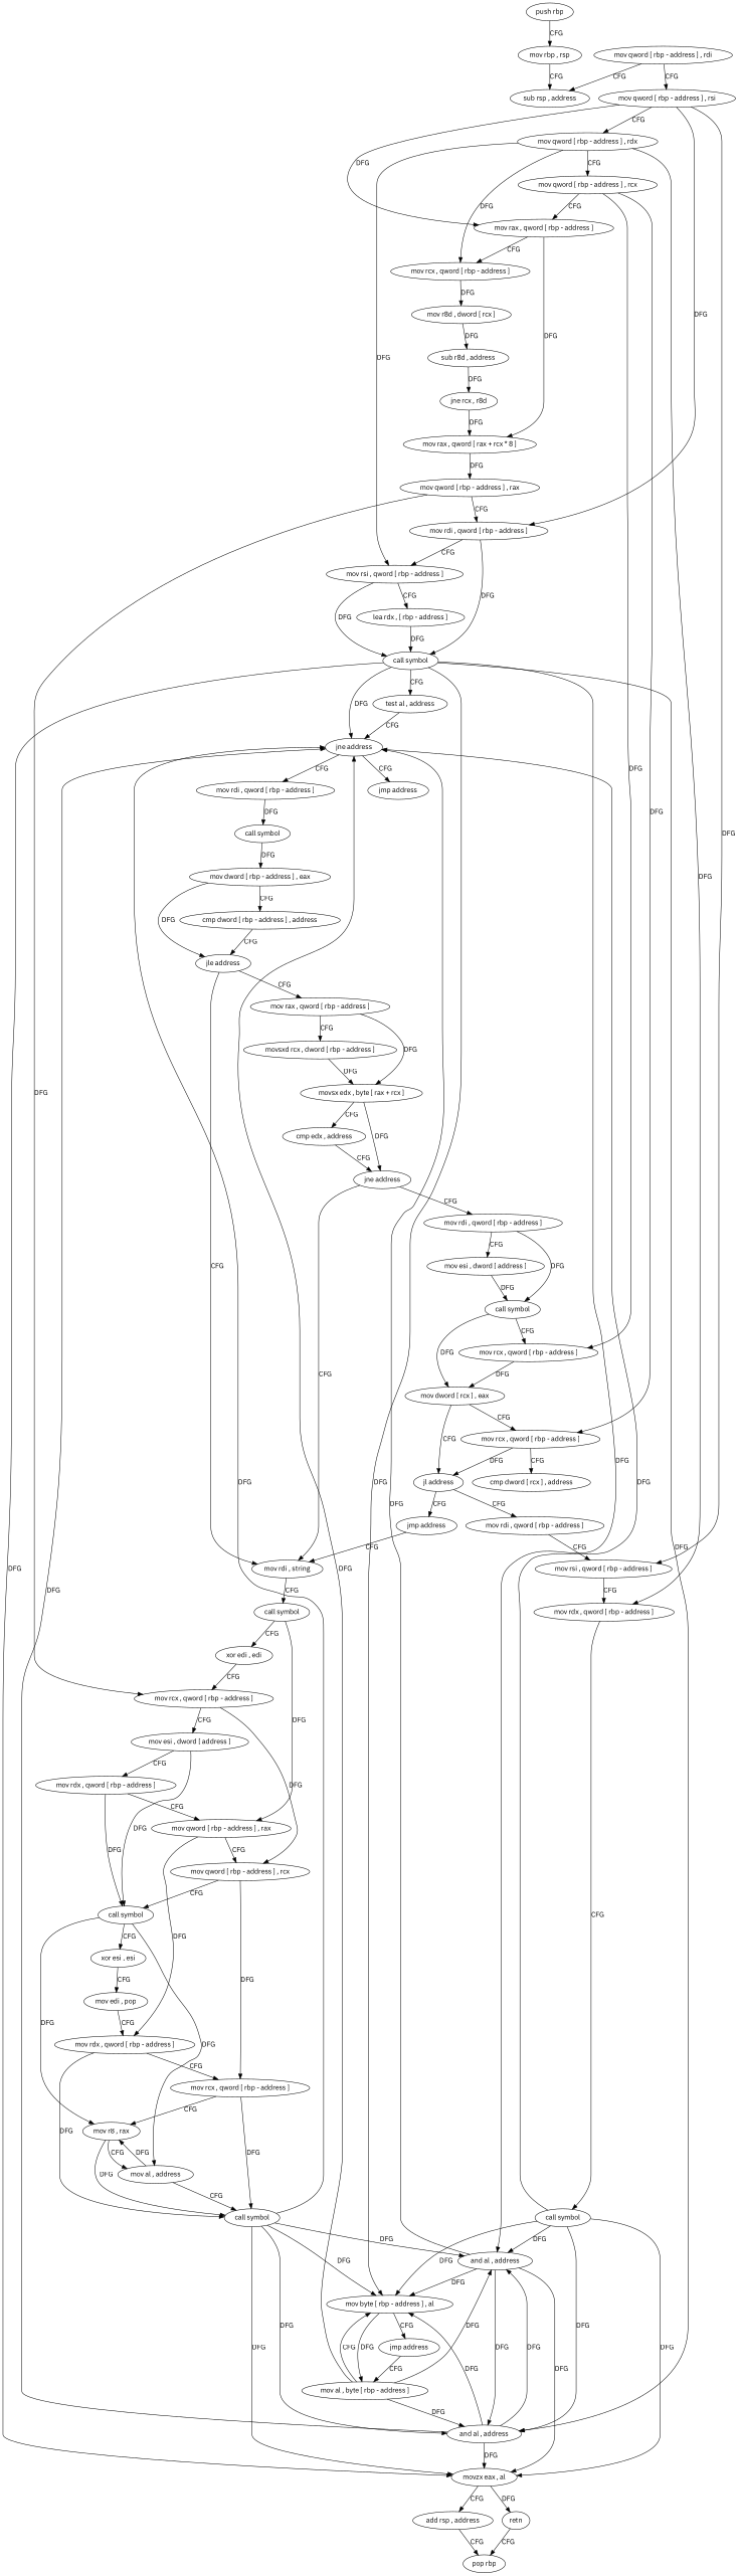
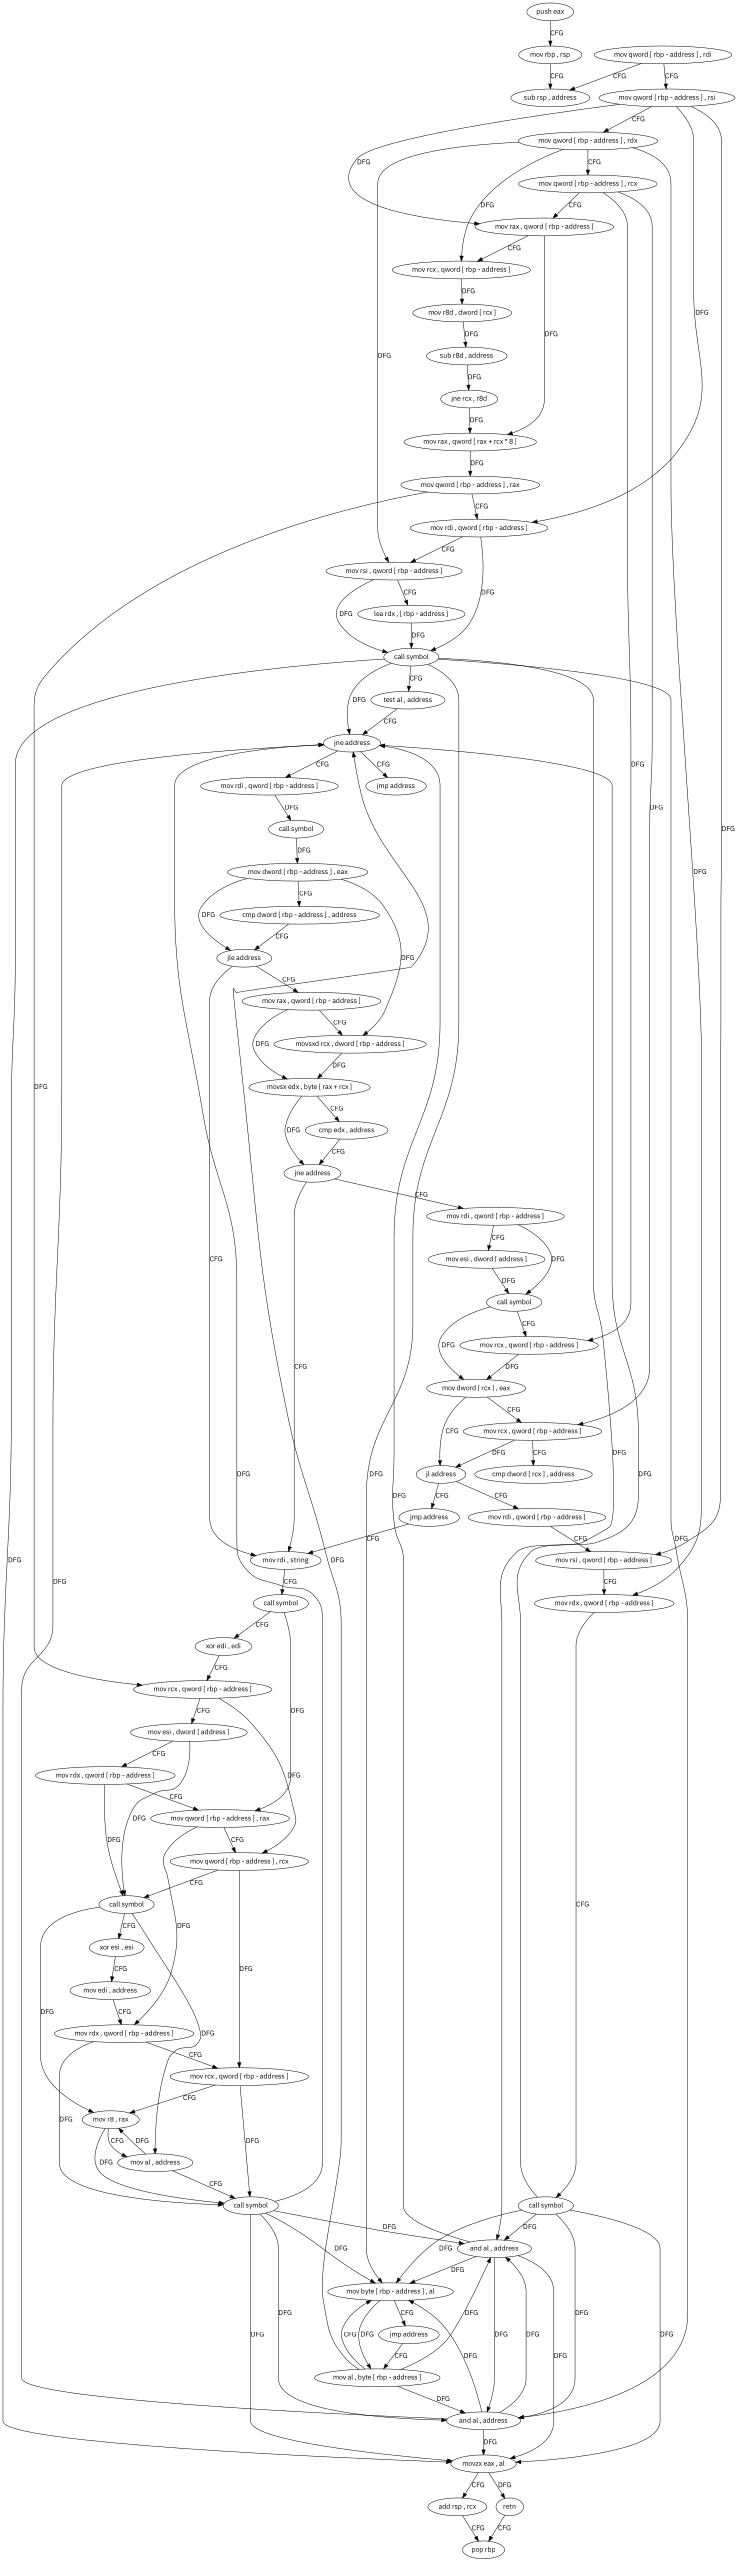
  digraph {
    fontname="IBM Plex Sans"
    node [fontname="IBM Plex Sans"]
    edge [fontname="IBM Plex Sans"]
-   n1 [label="push rbp"]
+   n1 [label="push eax"]
    n2 [label="mov rbp , rsp"]
    n3 [label="sub rsp , address"]
    n4 [label="mov qword [ rbp - address ] , rdi"]
    n5 [label="mov qword [ rbp - address ] , rsi"]
    n6 [label="mov qword [ rbp - address ] , rdx"]
    n7 [label="mov rax , qword [ rbp - address ]"]
    n8 [label="mov rdi , qword [ rbp - address ]"]
    n9 [label="mov rsi , qword [ rbp - address ]"]
    n10 [label="mov qword [ rbp - address ] , rcx"]
    n11 [label="mov rcx , qword [ rbp - address ]"]
    n12 [label="mov rsi , qword [ rbp - address ]"]
    n13 [label="mov rdx , qword [ rbp - address ]"]
    n14 [label="mov rax , qword [ rax + rcx * 8 ]"]
    n15 [label="call symbol"]
    n16 [label="mov rcx , qword [ rbp - address ]"]
    n17 [label="mov rcx , qword [ rbp - address ]"]
    n18 [label="mov r8d , dword [ rcx ]"]
    n19 [label="lea rdx , [ rbp - address ]"]
    n20 [label="call symbol"]
    n21 [label="mov dword [ rcx ] , eax"]
    n22 [label="cmp dword [ rcx ] , address"]
    n23 [label="jl address"]
    n24 [label="mov qword [ rbp - address ] , rax"]
    n25 [label="sub r8d , address"]
    n26 [label="jne rcx , r8d"]
    n27 [label="mov rcx , qword [ rbp - address ]"]
    n28 [label="mov esi , dword [ address ]"]
    n29 [label="mov qword [ rbp - address ] , rcx"]
    n30 [label="test al , address"]
    n31 [label="jne address"]
    n32 [label="and al , address"]
    n33 [label="mov byte [ rbp - address ] , al"]
    n34 [label="and al , address"]
    n35 [label="movzx eax , al"]
    n36 [label="mov rdi , qword [ rbp - address ]"]
    n37 [label="jmp address"]
    n38 [label="mov al , byte [ rbp - address ]"]
    n39 [label="jmp address"]
-   n40 [label="add rsp , address"]
+   n40 [label="add rsp , rcx"]
    n41 [label=retn]
    n42 [label="call symbol"]
    n43 [label="mov dword [ rbp - address ] , eax"]
    n44 [label="cmp dword [ rbp - address ] , address"]
    n45 [label="jle address"]
    n46 [label="movsxd rcx , dword [ rbp - address ]"]
    n47 [label="mov rdi , string"]
    n48 [label="mov rax , qword [ rbp - address ]"]
    n49 [label="movsx edx , byte [ rax + rcx ]"]
    n50 [label="call symbol"]
    n51 [label="xor edi , edi"]
    n52 [label="mov qword [ rbp - address ] , rax"]
    n53 [label="cmp edx , address"]
    n54 [label="jne address"]
    n55 [label="mov rdx , qword [ rbp - address ]"]
    n56 [label="mov rdx , qword [ rbp - address ]"]
    n57 [label="call symbol"]
    n58 [label="mov rcx , qword [ rbp - address ]"]
    n59 [label="xor esi , esi"]
    n60 [label="mov r8 , rax"]
    n61 [label="mov al , address"]
    n62 [label="call symbol"]
-   n63 [label="mov edi , pop"]
+   n63 [label="mov edi , address"]
    n64 [label="mov rdi , qword [ rbp - address ]"]
    n65 [label="mov esi , dword [ address ]"]
    n66 [label="call symbol"]
    n67 [label="jmp address"]
    n68 [label="mov rdi , qword [ rbp - address ]"]
    n69 [label="pop rbp"]
    n1 -> n2 [label=CFG]
    n2 -> n3 [label=CFG]
    n4 -> n3 [label=CFG]
    n4 -> n5 [label=CFG]
    n5 -> n6 [label=CFG]
    n5 -> n7 [label=DFG]
    n5 -> n8 [label=DFG]
    n5 -> n9 [label=DFG]
    n6 -> n10 [label=CFG]
    n6 -> n11 [label=DFG]
    n6 -> n12 [label=DFG]
    n6 -> n13 [label=DFG]
    n7 -> n11 [label=CFG]
    n7 -> n14 [label=DFG]
    n8 -> n12 [label=CFG]
    n8 -> n15 [label=DFG]
    n9 -> n13 [label=CFG]
    n10 -> n7 [label=CFG]
    n10 -> n16 [label=DFG]
    n10 -> n17 [label=DFG]
    n11 -> n18 [label=DFG]
    n12 -> n15 [label=DFG]
    n12 -> n19 [label=CFG]
    n13 -> n20 [label=CFG]
    n14 -> n24 [label=DFG]
    n15 -> n30 [label=CFG]
    n15 -> n31 [label=DFG]
    n15 -> n32 [label=DFG]
    n15 -> n33 [label=DFG]
    n15 -> n34 [label=DFG]
    n15 -> n35 [label=DFG]
    n16 -> n21 [label=DFG]
    n17 -> n22 [label=CFG]
    n17 -> n23 [label=DFG]
    n18 -> n25 [label=DFG]
    n19 -> n15 [label=DFG]
    n20 -> n31 [label=DFG]
    n20 -> n32 [label=DFG]
    n20 -> n33 [label=DFG]
    n20 -> n34 [label=DFG]
    n20 -> n35 [label=DFG]
    n21 -> n17 [label=CFG]
    n21 -> n23 [label=CFG]
    n23 -> n67 [label=CFG]
    n23 -> n68 [label=CFG]
    n24 -> n8 [label=CFG]
    n24 -> n27 [label=DFG]
    n25 -> n26 [label=DFG]
    n26 -> n14 [label=DFG]
    n27 -> n28 [label=CFG]
    n27 -> n29 [label=DFG]
    n28 -> n56 [label=CFG]
    n28 -> n57 [label=DFG]
    n29 -> n57 [label=CFG]
    n29 -> n58 [label=DFG]
    n30 -> n31 [label=CFG]
    n31 -> n36 [label=CFG]
    n31 -> n37 [label=CFG]
    n32 -> n31 [label=DFG]
    n32 -> n33 [label=DFG]
    n32 -> n34 [label=DFG]
    n32 -> n35 [label=DFG]
    n33 -> n38 [label=DFG]
    n33 -> n39 [label=CFG]
    n34 -> n31 [label=DFG]
    n34 -> n32 [label=DFG]
    n34 -> n33 [label=DFG]
    n34 -> n35 [label=DFG]
    n35 -> n40 [label=CFG]
    n35 -> n41 [label=DFG]
    n36 -> n42 [label=DFG]
    n38 -> n31 [label=DFG]
    n38 -> n32 [label=DFG]
    n38 -> n33 [label=CFG]
    n38 -> n34 [label=DFG]
    n39 -> n38 [label=CFG]
    n40 -> n69 [label=CFG]
    n41 -> n69 [label=CFG]
    n42 -> n43 [label=DFG]
    n43 -> n44 [label=CFG]
    n43 -> n45 [label=DFG]
+   n43 -> n46 [label=DFG]
    n44 -> n45 [label=CFG]
    n45 -> n47 [label=CFG]
    n45 -> n48 [label=CFG]
    n46 -> n49 [label=DFG]
    n47 -> n50 [label=CFG]
    n48 -> n46 [label=CFG]
    n48 -> n49 [label=DFG]
    n49 -> n53 [label=CFG]
    n49 -> n54 [label=DFG]
    n50 -> n51 [label=CFG]
    n50 -> n52 [label=DFG]
    n51 -> n27 [label=CFG]
    n52 -> n29 [label=CFG]
    n52 -> n55 [label=DFG]
    n53 -> n54 [label=CFG]
    n54 -> n47 [label=CFG]
    n54 -> n64 [label=CFG]
    n55 -> n58 [label=CFG]
    n55 -> n62 [label=DFG]
    n56 -> n52 [label=CFG]
    n56 -> n57 [label=DFG]
    n57 -> n59 [label=CFG]
    n57 -> n60 [label=DFG]
    n57 -> n61 [label=DFG]
    n58 -> n60 [label=CFG]
    n58 -> n62 [label=DFG]
    n59 -> n63 [label=CFG]
    n60 -> n61 [label=CFG]
    n60 -> n62 [label=DFG]
    n61 -> n60 [label=DFG]
    n61 -> n62 [label=CFG]
    n62 -> n31 [label=DFG]
    n62 -> n32 [label=DFG]
    n62 -> n33 [label=DFG]
    n62 -> n34 [label=DFG]
    n62 -> n35 [label=DFG]
    n63 -> n55 [label=CFG]
    n64 -> n65 [label=CFG]
    n64 -> n66 [label=DFG]
    n65 -> n66 [label=DFG]
    n66 -> n16 [label=CFG]
    n66 -> n21 [label=DFG]
    n67 -> n47 [label=CFG]
    n68 -> n9 [label=CFG]
  }
